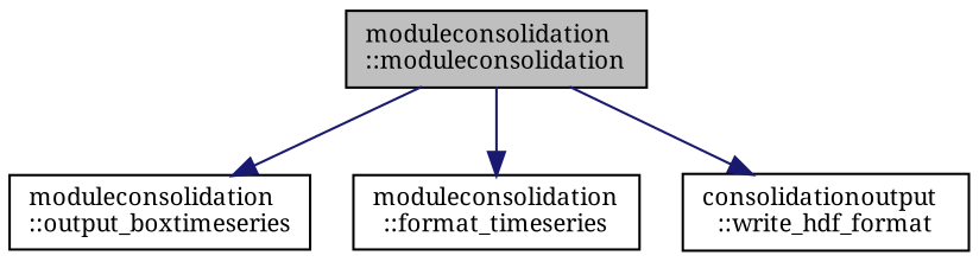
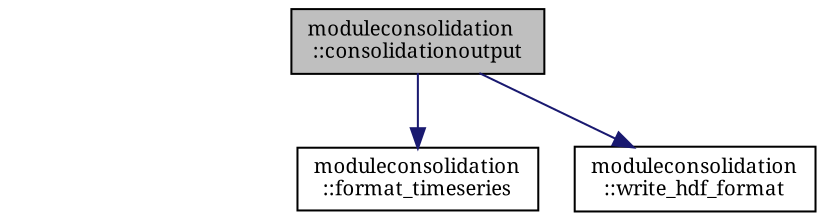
  digraph {
    fontname="Noto Serif"
    rankdir=TB
    node [color=black fillcolor=white fontname="Noto Serif" fontsize=10 shape=record style=filled]
    edge [color=midnightblue fontname="Noto Serif" fontsize=10 labelfontname=Helvetica labelfontsize=10 style=solid]
-   n1 [fillcolor=grey75 fontcolor=black height=0.2 label="moduleconsolidation\l::moduleconsolidation" width=0.4]
-   n2 [height=0.2 label="moduleconsolidation\l::output_boxtimeseries" width=0.4]
+   n1 [fillcolor=grey75 fontcolor=black height=0.2 label="moduleconsolidation\l::consolidationoutput" width=0.4]
    n3 [height=0.2 label="moduleconsolidation\l::format_timeseries" width=0.4]
-   n4 [height=0.2 label="consolidationoutput\l::write_hdf_format" width=0.4]
-   n1 -> n2
+   n4 [height=0.2 label="moduleconsolidation\l::write_hdf_format" width=0.4]
    n1 -> n3
    n1 -> n4
  }
